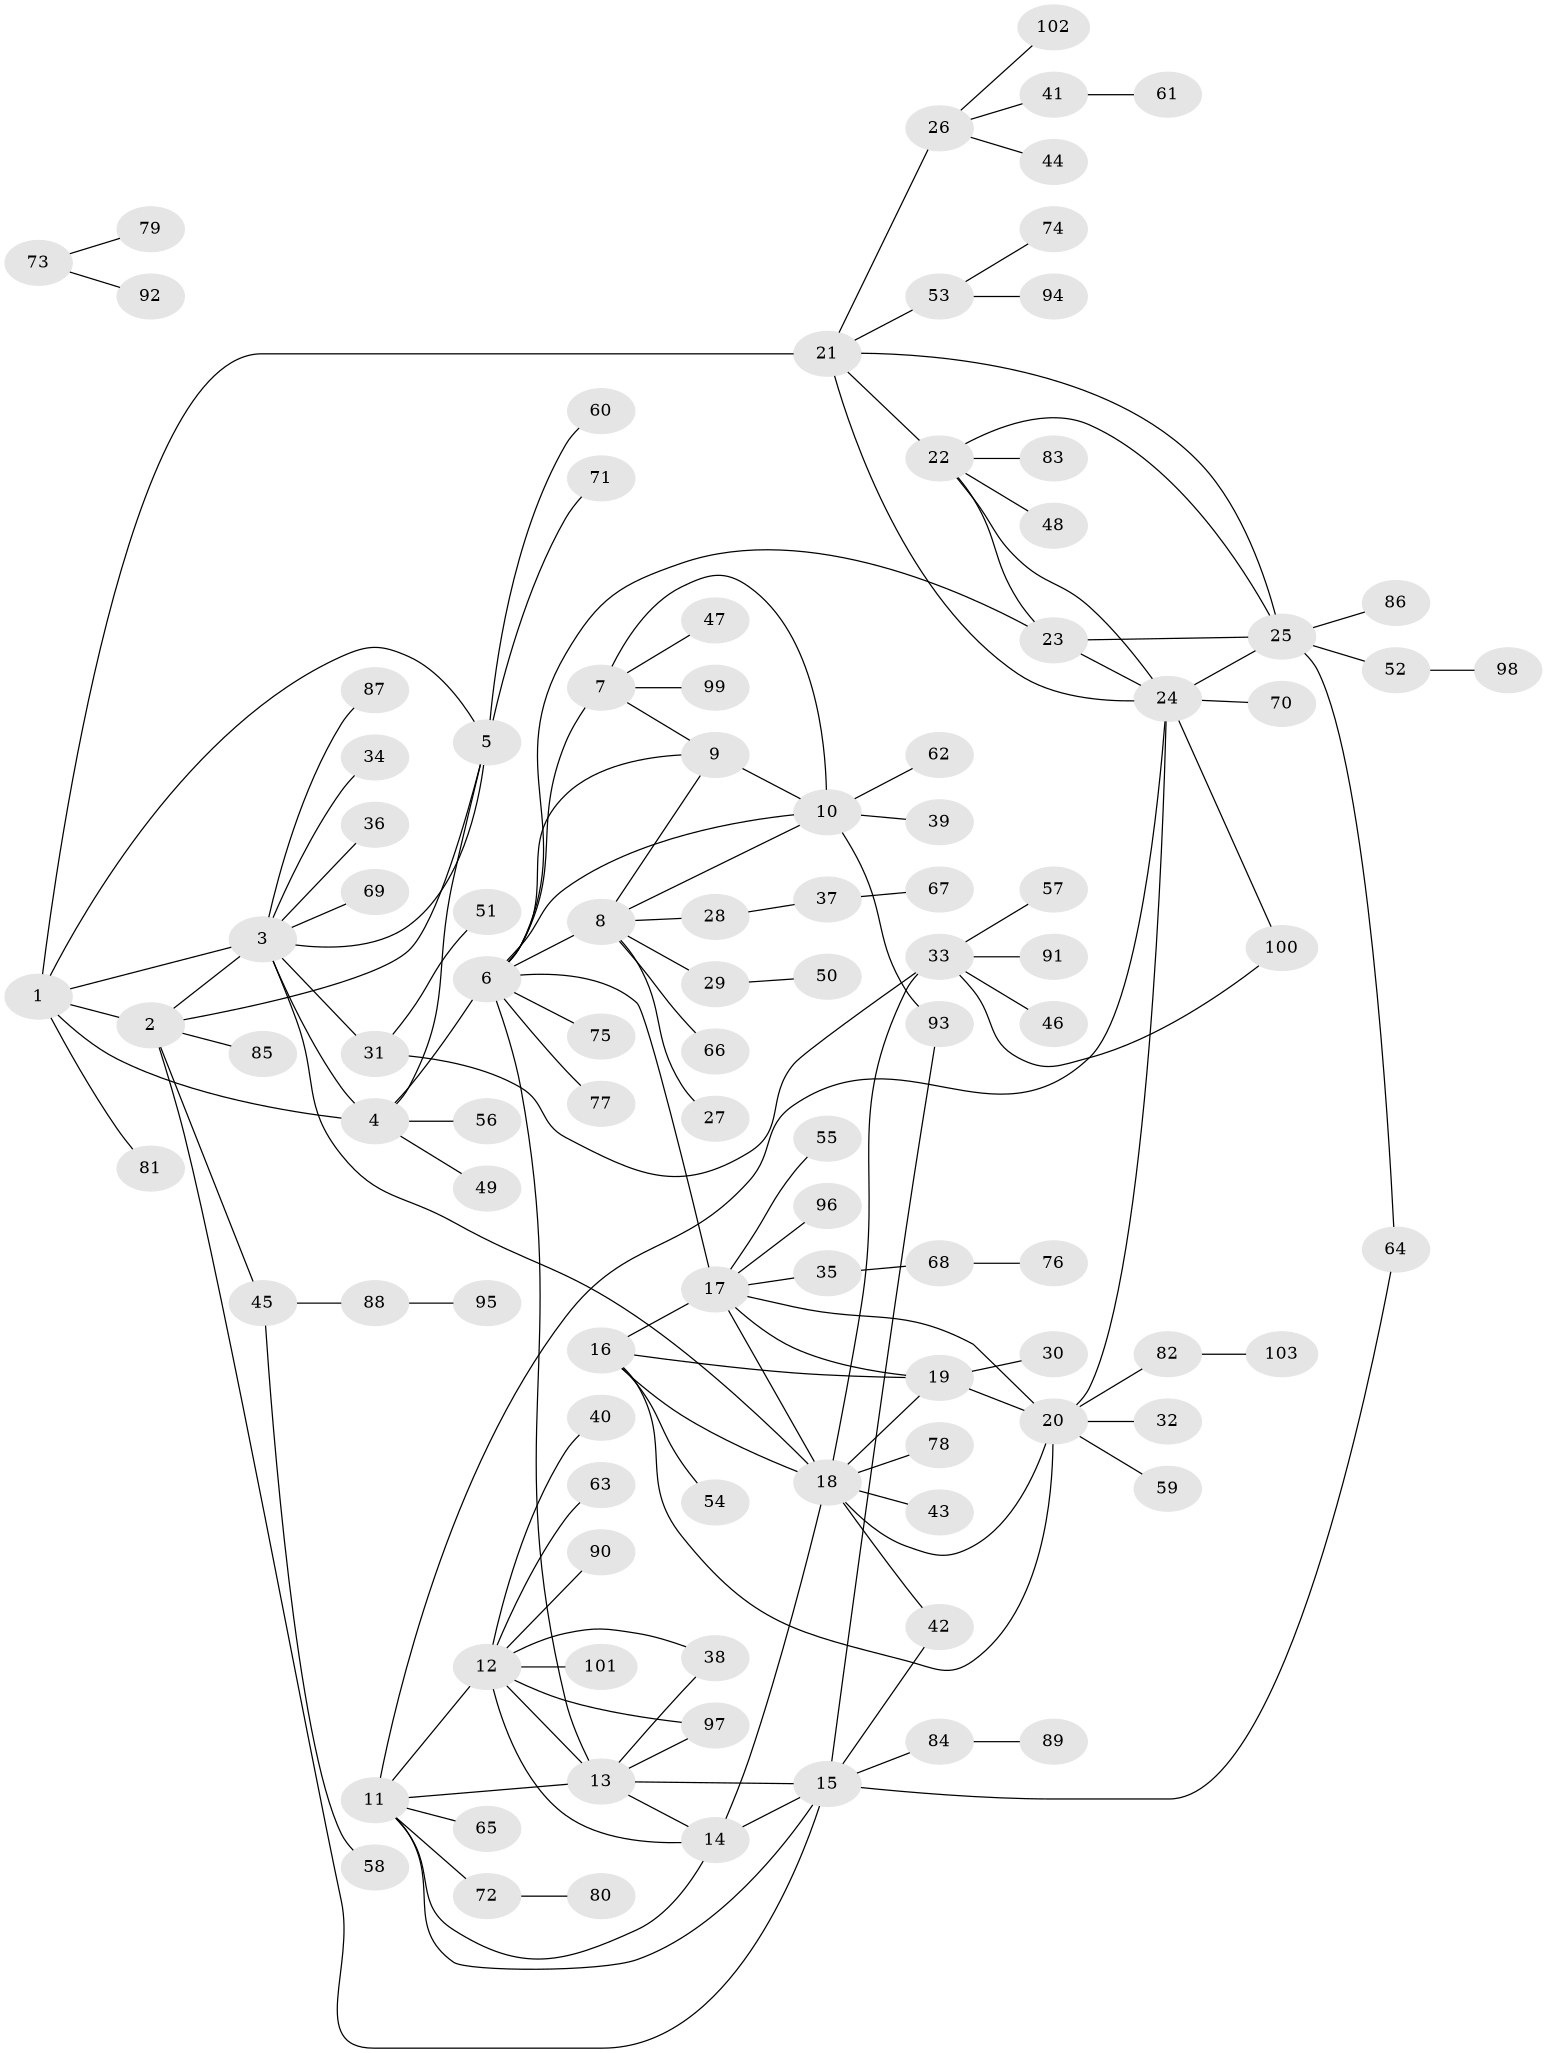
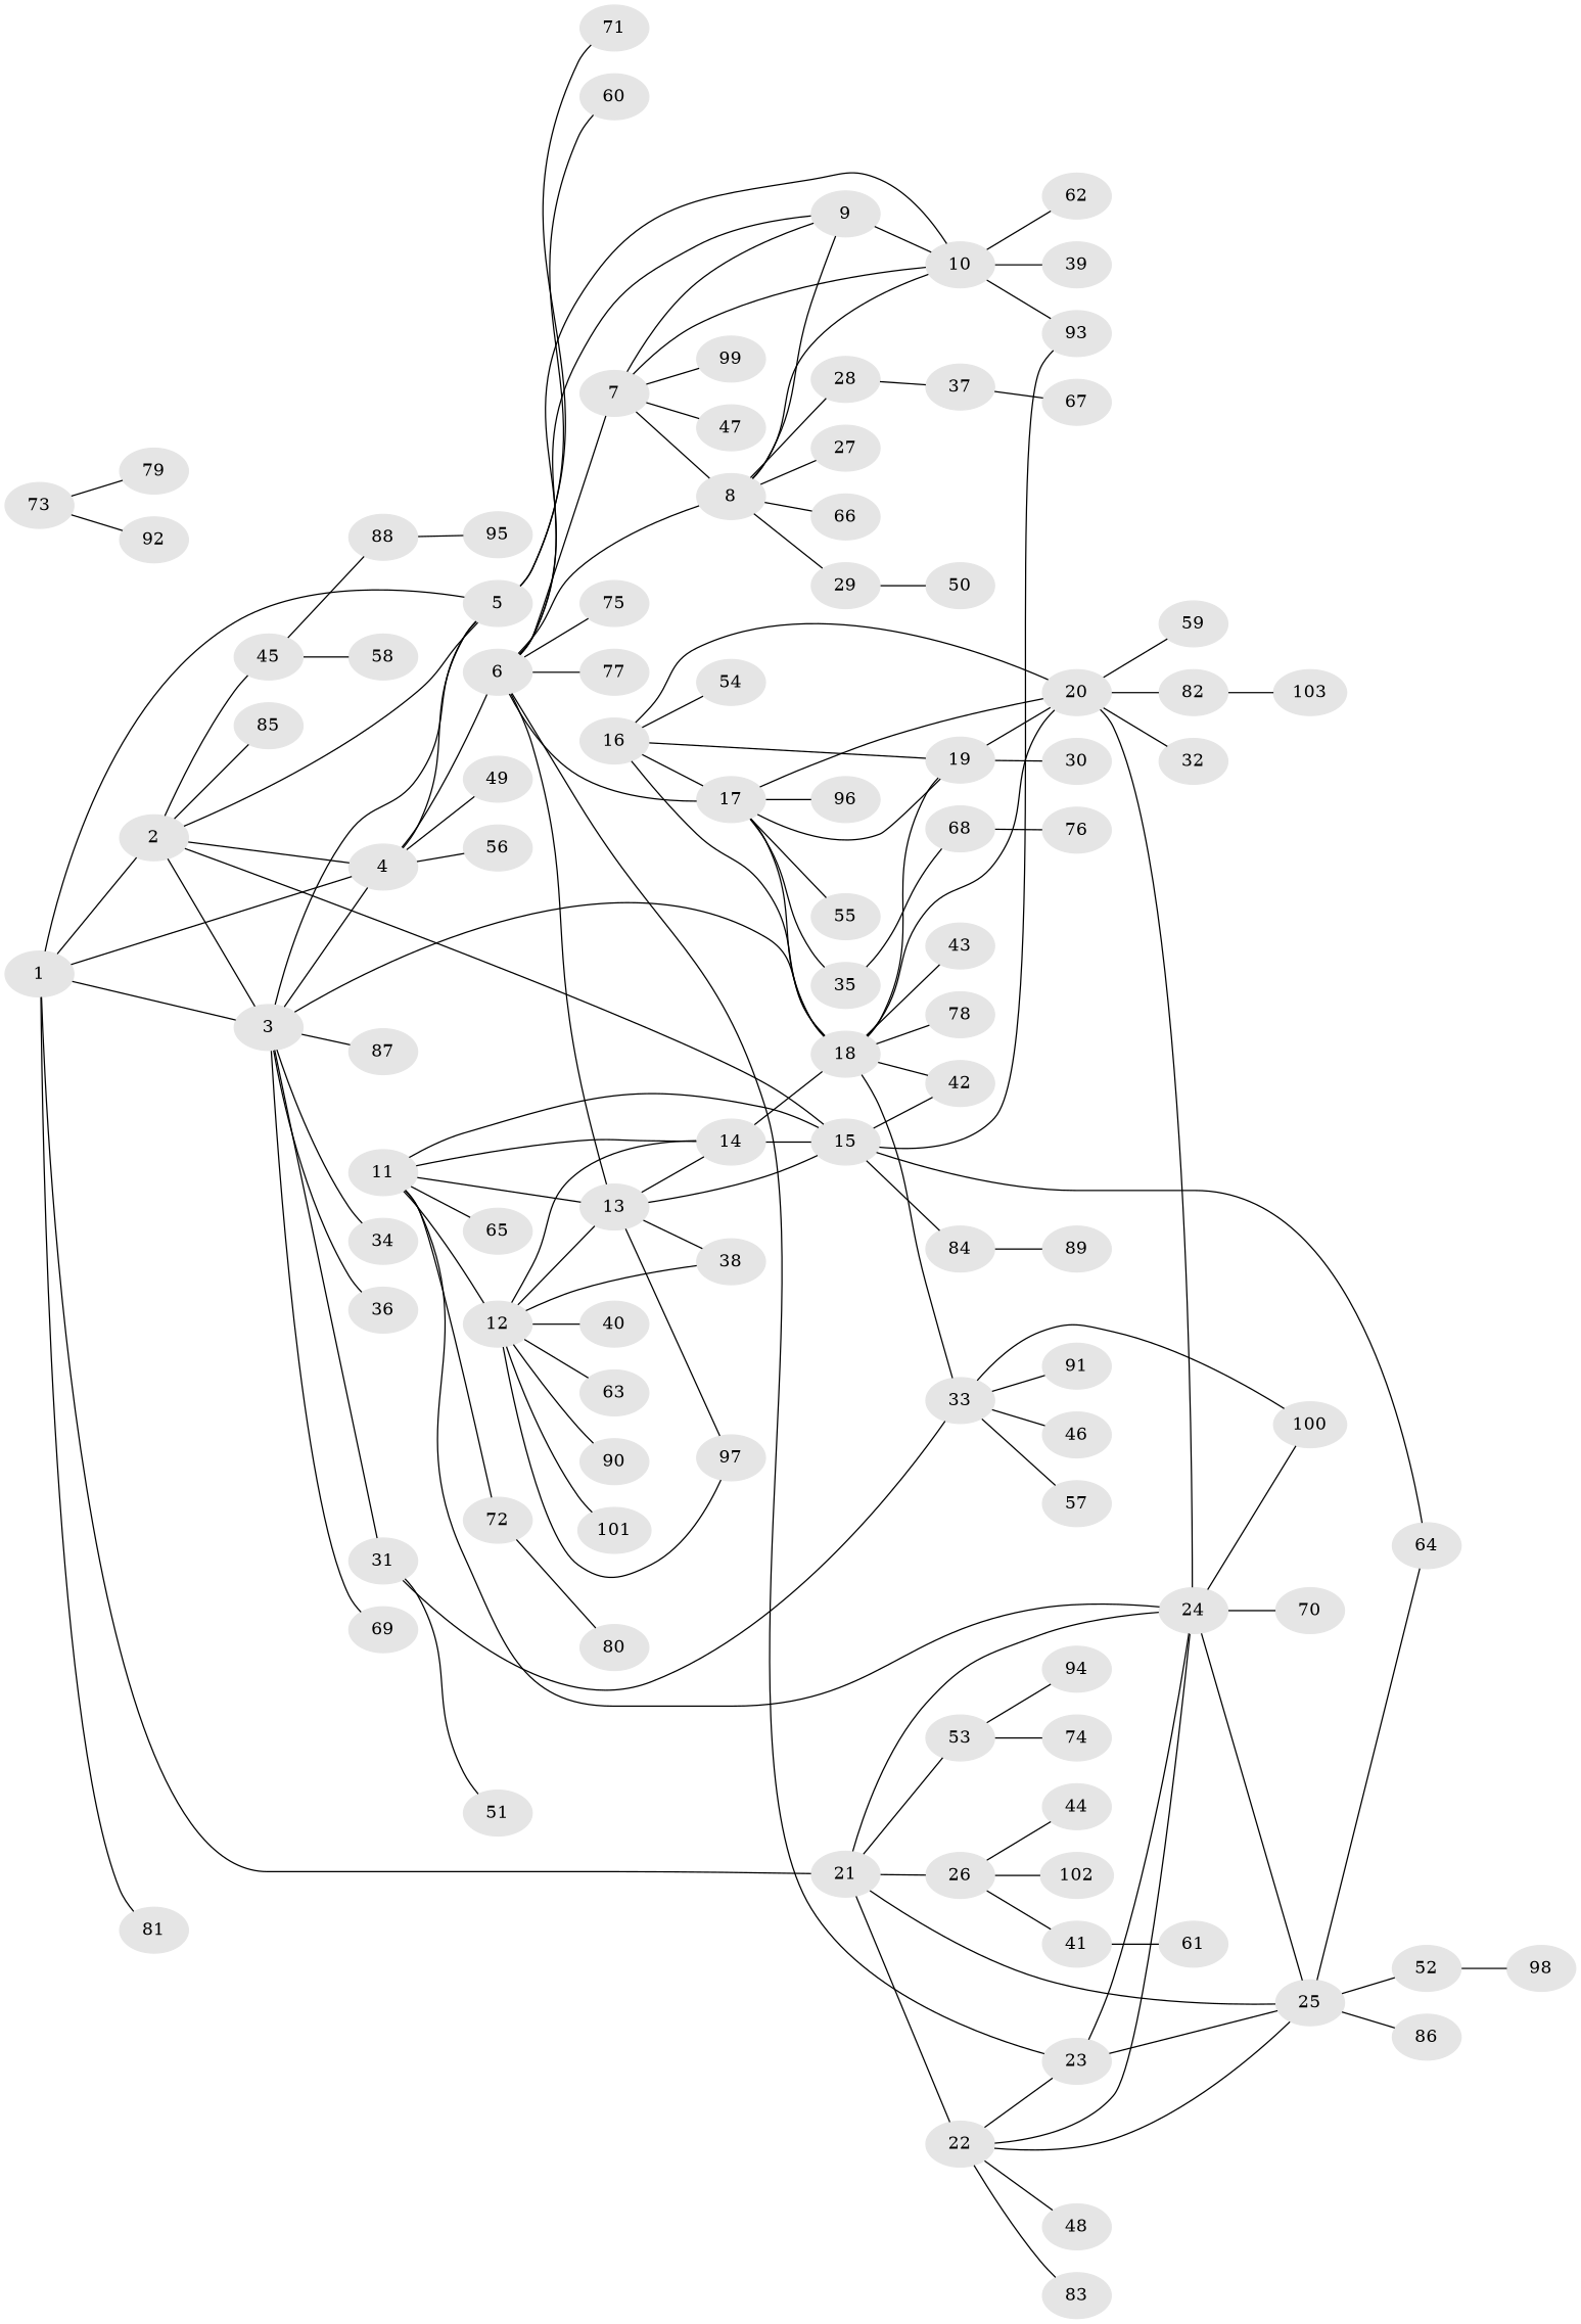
  graph {
    rankdir=LR
    node [color=gray90 style=filled]
    1
    2
    3
    4
    5
    21
    81
    15
    45
    85
    18
    31
    34
    36
    69
    87
    6
    49
    56
    60
    71
    24
    22
    25
    26
    53
    93
    42
    64
    84
    58
    88
    19
    20
    33
    43
    78
    51
    7
    8
    9
    10
    13
    17
    23
    75
    77
    47
    99
    27
    28
    29
    66
    39
    62
    14
    38
    97
    35
    55
    96
    37
    50
    11
    12
    65
    72
    40
    63
    90
    101
    70
    100
    80
    73
    79
    92
    89
    16
    54
    30
    32
    59
    82
    68
    46
    57
    91
    103
    48
    83
    52
    86
    41
    44
    102
    74
    94
    98
    61
    67
    76
    95
    1 -- 2
    1 -- 3
    1 -- 4
    1 -- 5
    1 -- 21
    1 -- 81
    2 -- 3
+   2 -- 4
    2 -- 5
    2 -- 15
    2 -- 45
    2 -- 85
    3 -- 4
    3 -- 5
    3 -- 18
    3 -- 31
    3 -- 34
    3 -- 36
    3 -- 69
    3 -- 87
    4 -- 5
    4 -- 6
    4 -- 49
    4 -- 56
    5 -- 60
    5 -- 71
    21 -- 24
    21 -- 22
    21 -- 25
    21 -- 26
    21 -- 53
    15 -- 93
    15 -- 42
    15 -- 64
    15 -- 84
    45 -- 58
    45 -- 88
    18 -- 42
    18 -- 19
    18 -- 20
    18 -- 33
    18 -- 43
    18 -- 78
    31 -- 33
    31 -- 51
    6 -- 7
    6 -- 8
    6 -- 9
    6 -- 10
    6 -- 13
    6 -- 17
    6 -- 23
    6 -- 75
    6 -- 77
    24 -- 25
    24 -- 70
    24 -- 100
    22 -- 24
    22 -- 25
    22 -- 23
    22 -- 48
    22 -- 83
    25 -- 64
    25 -- 52
    25 -- 86
    26 -- 41
    26 -- 44
    26 -- 102
    53 -- 74
    53 -- 94
    84 -- 89
    88 -- 95
    19 -- 20
    19 -- 30
    20 -- 24
    20 -- 32
    20 -- 59
    20 -- 82
    33 -- 100
    33 -- 46
    33 -- 57
    33 -- 91
+   7 -- 8
    7 -- 9
    7 -- 10
    7 -- 47
    7 -- 99
    8 -- 9
    8 -- 10
    8 -- 27
    8 -- 28
    8 -- 29
    8 -- 66
    9 -- 10
    10 -- 93
    10 -- 39
    10 -- 62
    13 -- 15
    13 -- 14
    13 -- 38
    13 -- 97
    17 -- 18
    17 -- 19
    17 -- 20
    17 -- 35
    17 -- 55
    17 -- 96
    23 -- 24
    23 -- 25
    28 -- 37
    29 -- 50
    14 -- 15
    14 -- 18
    35 -- 68
    37 -- 67
    11 -- 15
    11 -- 24
    11 -- 13
    11 -- 14
    11 -- 12
    11 -- 65
    11 -- 72
    12 -- 13
    12 -- 14
    12 -- 38
    12 -- 97
    12 -- 40
    12 -- 63
    12 -- 90
    12 -- 101
    72 -- 80
    73 -- 79
    73 -- 92
    16 -- 18
    16 -- 19
    16 -- 20
    16 -- 17
    16 -- 54
    82 -- 103
    68 -- 76
    52 -- 98
    41 -- 61
  }
